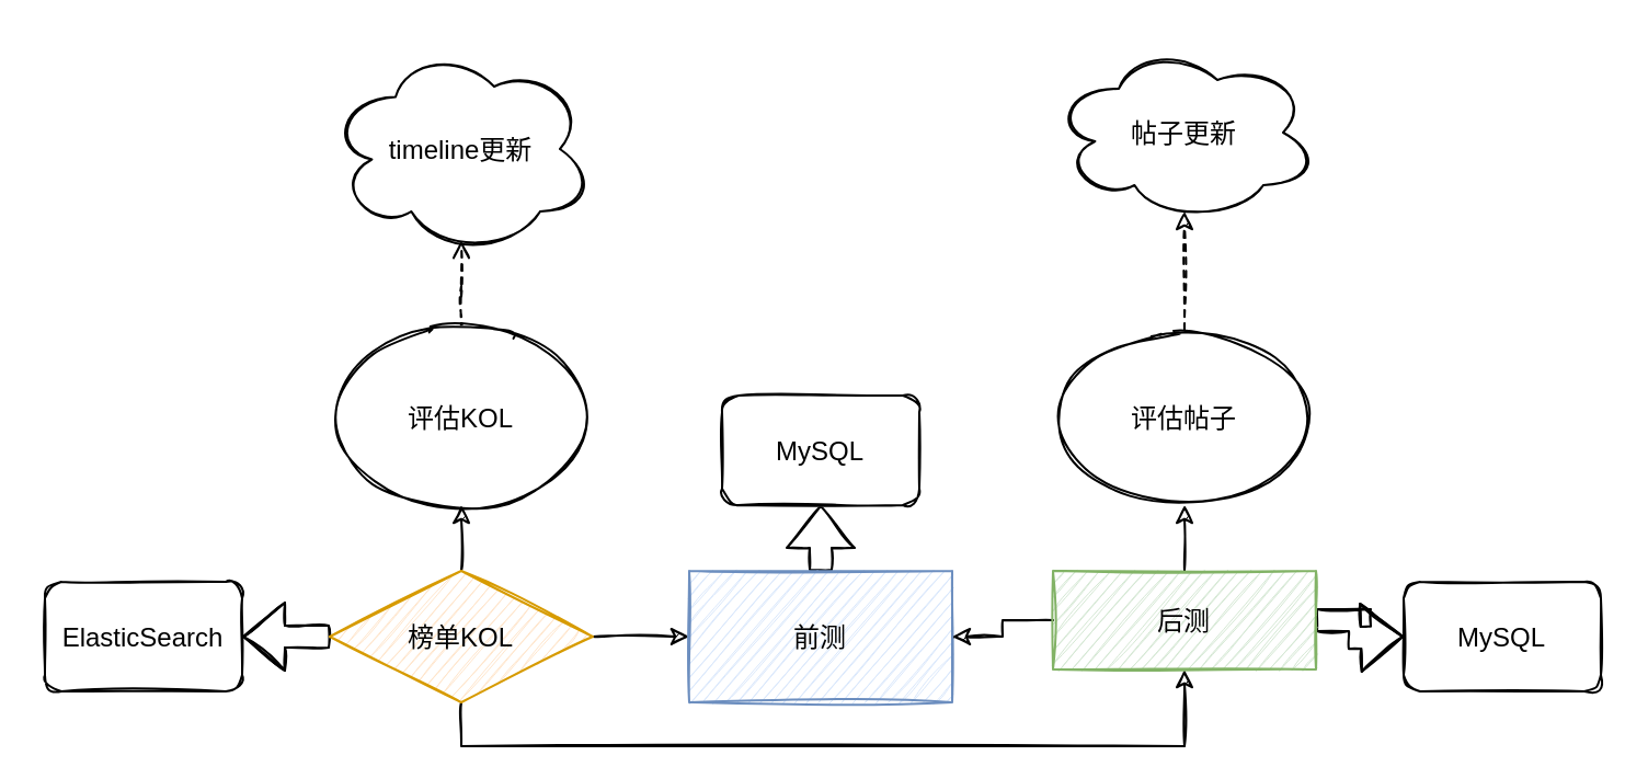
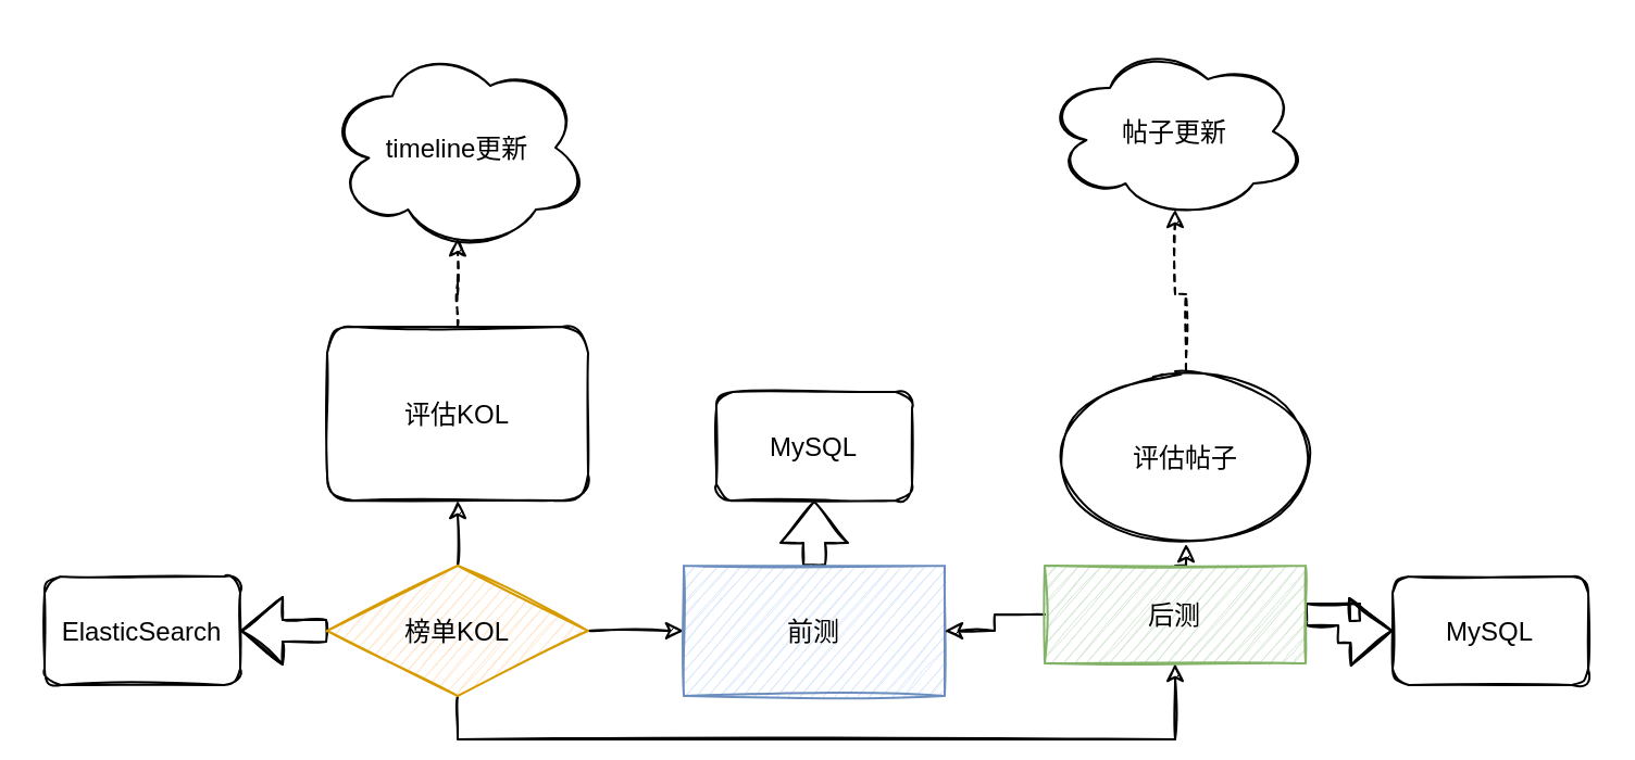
  <mxCell id="0" />
  <mxCell id="1" parent="0" />
- <mxCell id="2" value="" style="edgeStyle=orthogonalEdgeStyle;rounded=0;orthogonalLoop=1;jettySize=auto;exitX=0.5;exitY=0;exitDx=0;exitDy=0;entryX=0.5;entryY=0.938;entryDx=0;entryDy=0;entryPerimeter=0;dashed=1;sketch=1;endArrow=open;" edge="1" parent="1" source="3" target="17"><mxGeometry relative="1" as="geometry" /></mxCell>
- <mxCell id="3" value="评估KOL" style="ellipse;sketch=1;" vertex="1" parent="1"><mxGeometry x="150" y="150" width="120" height="80" as="geometry" /></mxCell>
+ <mxCell id="2" value="" style="edgeStyle=orthogonalEdgeStyle;rounded=0;orthogonalLoop=1;jettySize=auto;exitX=0.5;exitY=0;exitDx=0;exitDy=0;entryX=0.5;entryY=0.938;entryDx=0;entryDy=0;entryPerimeter=0;dashed=1;sketch=1;" edge="1" parent="1" source="3" target="17"><mxGeometry relative="1" as="geometry" /></mxCell>
+ <mxCell id="3" value="评估KOL" style="sketch=1;rounded=1;" vertex="1" parent="1"><mxGeometry x="150" y="150" width="120" height="80" as="geometry" /></mxCell>
  <mxCell id="4" value="" style="edgeStyle=orthogonalEdgeStyle;rounded=0;orthogonalLoop=1;jettySize=auto;exitX=0.5;exitY=0;exitDx=0;exitDy=0;entryX=0.5;entryY=0.95;entryDx=0;entryDy=0;entryPerimeter=0;dashed=1;sketch=1;" edge="1" parent="1" source="5" target="18"><mxGeometry relative="1" as="geometry"><mxPoint x="540" y="90" as="targetPoint" /></mxGeometry></mxCell>
- <mxCell id="5" value="评估帖子" style="ellipse;sketch=1;" vertex="1" parent="1"><mxGeometry x="480" y="150" width="120" height="80" as="geometry" /></mxCell>
+ <mxCell id="5" value="评估帖子" style="ellipse;sketch=1;" vertex="1" parent="1"><mxGeometry x="485" y="170" width="120" height="80" as="geometry" /></mxCell>
  <mxCell id="6" value="" style="edgeStyle=orthogonalEdgeStyle;rounded=0;orthogonalLoop=1;jettySize=auto;exitX=0.5;exitY=0;exitDx=0;exitDy=0;entryX=0.5;entryY=1;entryDx=0;entryDy=0;sketch=1;" edge="1" parent="1" source="10" target="3"><mxGeometry relative="1" as="geometry" /></mxCell>
  <mxCell id="7" value="" style="edgeStyle=orthogonalEdgeStyle;rounded=0;orthogonalLoop=1;jettySize=auto;exitX=1;exitY=0.5;exitDx=0;exitDy=0;entryX=0;entryY=0.5;entryDx=0;entryDy=0;sketch=1;" edge="1" parent="1" source="10" target="12"><mxGeometry relative="1" as="geometry" /></mxCell>
  <mxCell id="8" value="" style="edgeStyle=orthogonalEdgeStyle;rounded=0;orthogonalLoop=1;jettySize=auto;exitX=0.5;exitY=1;exitDx=0;exitDy=0;entryX=0.5;entryY=1;entryDx=0;entryDy=0;sketch=1;" edge="1" parent="1" source="10" target="16"><mxGeometry relative="1" as="geometry" /></mxCell>
  <mxCell id="9" value="" style="edgeStyle=orthogonalEdgeStyle;rounded=0;orthogonalLoop=1;jettySize=auto;exitX=0;exitY=0.5;exitDx=0;exitDy=0;shape=flexArrow;sketch=1;" edge="1" parent="1" source="10"><mxGeometry relative="1" as="geometry"><mxPoint x="110" y="290" as="targetPoint" /></mxGeometry></mxCell>
  <mxCell id="10" value="榜单KOL" style="rhombus;sketch=1;fillColor=#ffe6cc;strokeColor=#d79b00;" vertex="1" parent="1"><mxGeometry x="150" y="260" width="120" height="60" as="geometry" /></mxCell>
  <mxCell id="11" value="" style="edgeStyle=orthogonalEdgeStyle;shape=flexArrow;rounded=0;orthogonalLoop=1;jettySize=auto;exitX=0.5;exitY=0;exitDx=0;exitDy=0;sketch=1;" edge="1" parent="1" source="12"><mxGeometry relative="1" as="geometry"><mxPoint x="374" y="230" as="targetPoint" /></mxGeometry></mxCell>
  <mxCell id="12" value="前测" style="rounded=0;sketch=1;fillColor=#dae8fc;strokeColor=#6c8ebf;" vertex="1" parent="1"><mxGeometry x="314" y="260" width="120" height="60" as="geometry" /></mxCell>
  <mxCell id="13" value="" style="edgeStyle=orthogonalEdgeStyle;rounded=0;orthogonalLoop=1;jettySize=auto;exitX=0;exitY=0.5;exitDx=0;exitDy=0;entryX=1;entryY=0.5;entryDx=0;entryDy=0;sketch=1;" edge="1" parent="1" source="16" target="12"><mxGeometry relative="1" as="geometry" /></mxCell>
  <mxCell id="14" value="" style="edgeStyle=orthogonalEdgeStyle;rounded=0;orthogonalLoop=1;jettySize=auto;exitX=0.5;exitY=0;exitDx=0;exitDy=0;entryX=0.5;entryY=1;entryDx=0;entryDy=0;sketch=1;" edge="1" parent="1" source="16" target="5"><mxGeometry relative="1" as="geometry" /></mxCell>
  <mxCell id="15" value="" style="edgeStyle=orthogonalEdgeStyle;shape=flexArrow;rounded=0;orthogonalLoop=1;jettySize=auto;exitX=1;exitY=0.5;exitDx=0;exitDy=0;sketch=1;" edge="1" parent="1" source="16"><mxGeometry relative="1" as="geometry"><mxPoint x="640" y="290" as="targetPoint" /></mxGeometry></mxCell>
  <mxCell id="16" value="后测" style="rounded=0;sketch=1;fillColor=#d5e8d4;strokeColor=#82b366;" vertex="1" parent="1"><mxGeometry x="480" y="260" width="120" height="45" as="geometry" /></mxCell>
  <mxCell id="17" value="timeline更新" style="ellipse;shape=cloud;sketch=1;" vertex="1" parent="1"><mxGeometry x="150" y="20" width="120" height="95" as="geometry" /></mxCell>
  <mxCell id="18" value="帖子更新" style="ellipse;shape=cloud;sketch=1;" vertex="1" parent="1"><mxGeometry x="480" y="20" width="120" height="80" as="geometry" /></mxCell>
  <mxCell id="19" value="ElasticSearch" style="rounded=1;sketch=1;" vertex="1" parent="1"><mxGeometry x="20" y="265" width="90" height="50" as="geometry" /></mxCell>
  <mxCell id="20" value="MySQL" style="rounded=1;sketch=1;" vertex="1" parent="1"><mxGeometry x="329" y="180" width="90" height="50" as="geometry" /></mxCell>
  <mxCell id="21" value="MySQL" style="rounded=1;sketch=1;" vertex="1" parent="1"><mxGeometry x="640" y="265" width="90" height="50" as="geometry" /></mxCell>
